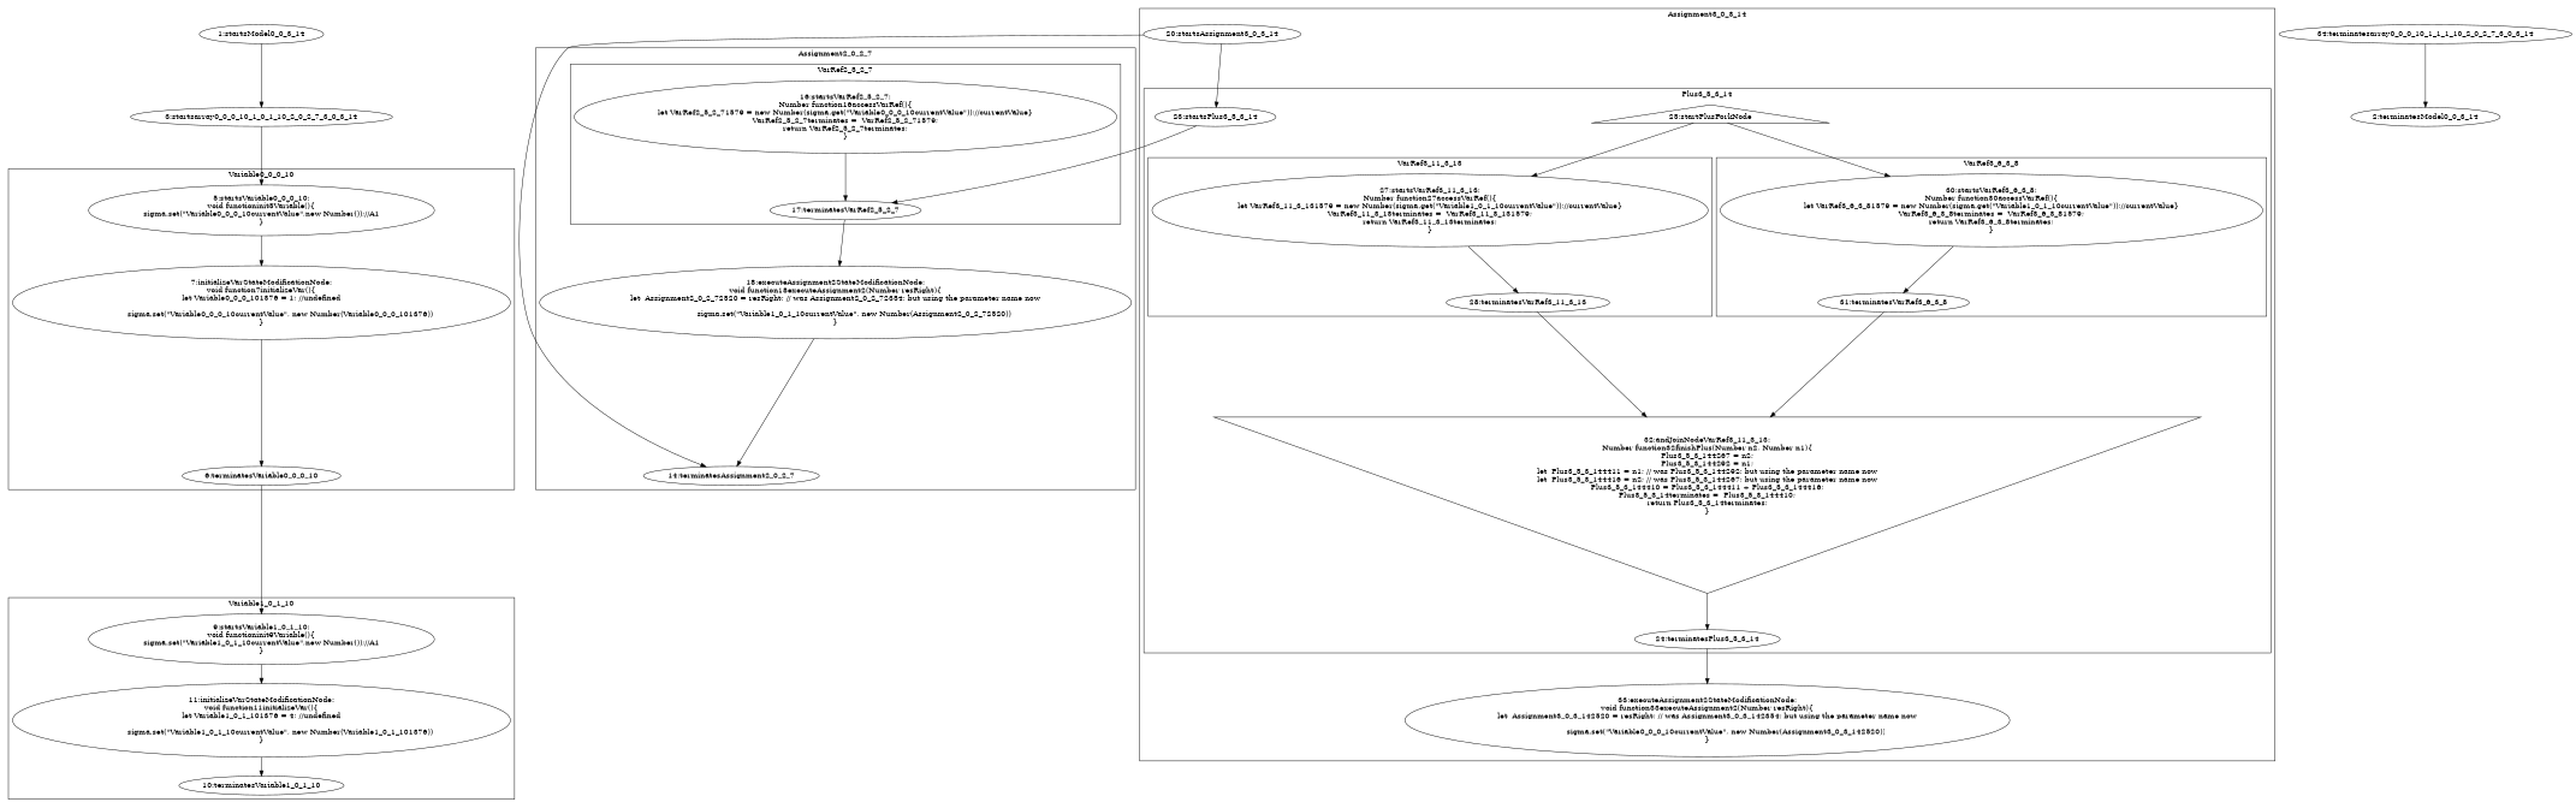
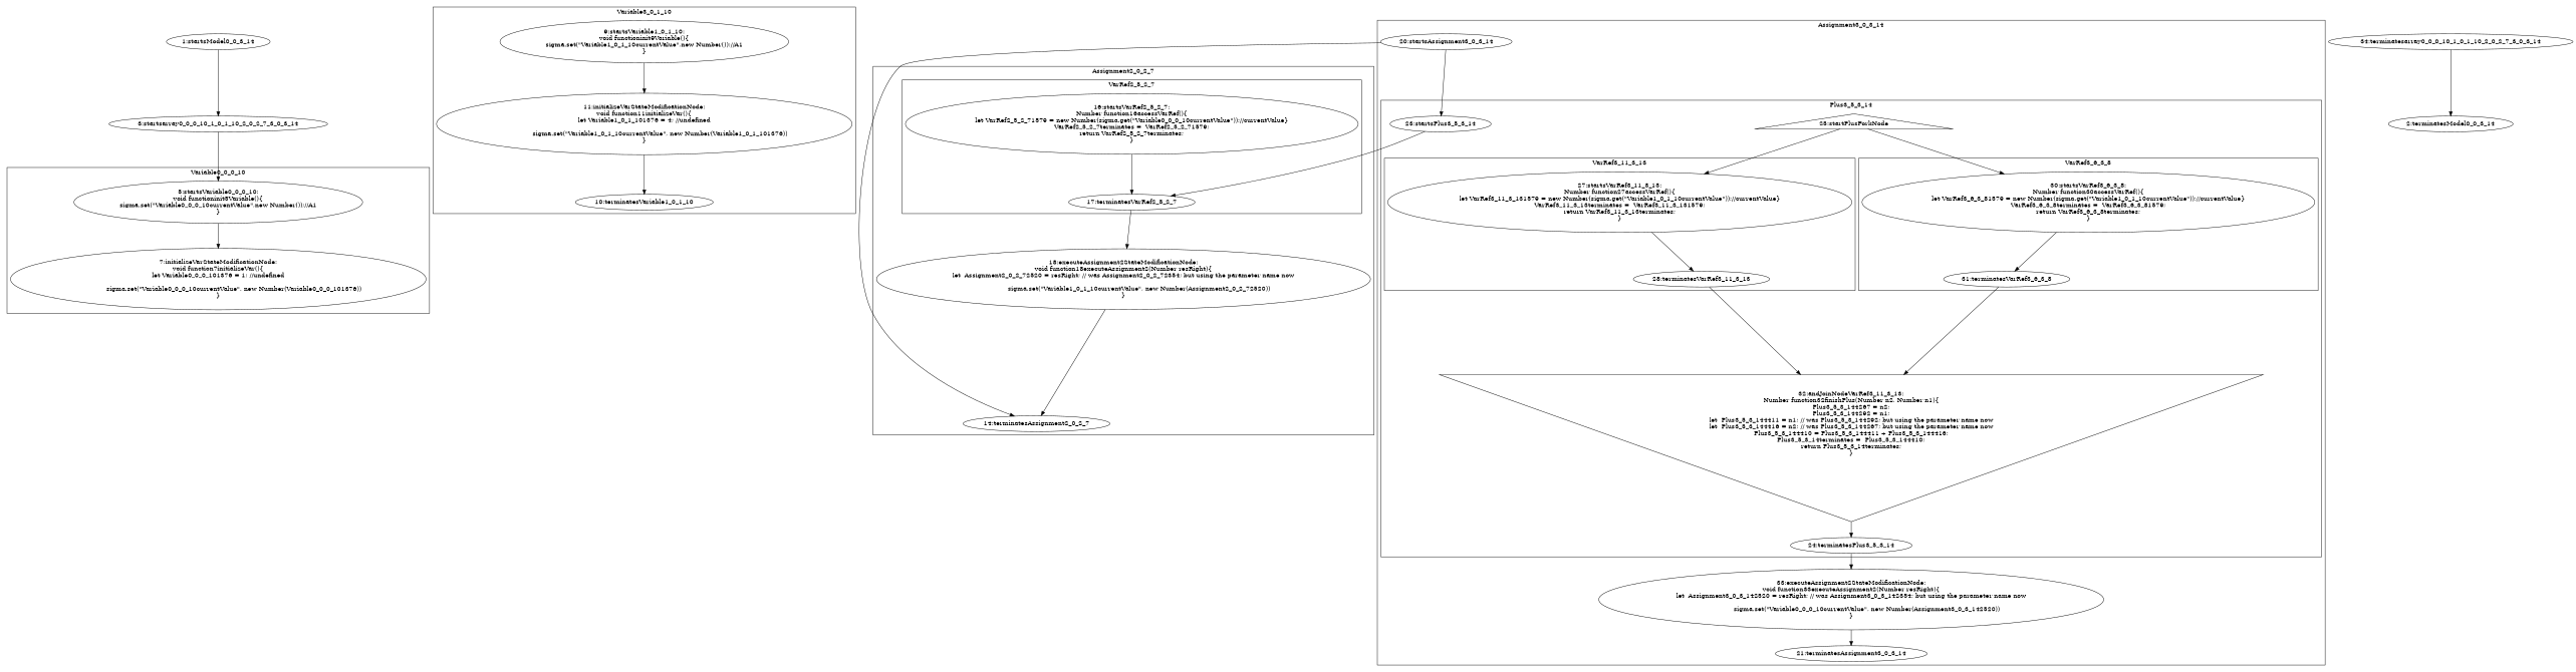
  digraph {
    node [shape=ellipse]
    n1 [label="5:startsVariable0_0_0_10:\nvoid functioninit5Variable(){\nsigma.set(\"Variable0_0_0_10currentValue\",new Number());//A1\n}"]
-   n2 [label="6:terminatesVariable0_0_0_10"]
    n3 [label="7:initializeVarStateModificationNode:\nvoid function7initializeVar(){\nlet Variable0_0_0_101376 = 1; //undefined\n\n                sigma.set(\"Variable0_0_0_10currentValue\", new Number(Variable0_0_0_101376))\n}"]
    n4 [label="9:startsVariable1_0_1_10:\nvoid functioninit9Variable(){\nsigma.set(\"Variable1_0_1_10currentValue\",new Number());//A1\n}"]
    n5 [label="10:terminatesVariable1_0_1_10"]
    n6 [label="11:initializeVarStateModificationNode:\nvoid function11initializeVar(){\nlet Variable1_0_1_101376 = 4; //undefined\n\n                sigma.set(\"Variable1_0_1_10currentValue\", new Number(Variable1_0_1_101376))\n}"]
    n7 [label="16:startsVarRef2_5_2_7:\nNumber function16accessVarRef(){\nlet VarRef2_5_2_71579 = new Number(sigma.get(\"Variable0_0_0_10currentValue\"));//currentValue}\nVarRef2_5_2_7terminates =  VarRef2_5_2_71579;\nreturn VarRef2_5_2_7terminates;\n}"]
    n8 [label="17:terminatesVarRef2_5_2_7"]
    n9 [label="14:terminatesAssignment2_0_2_7"]
    n10 [label="18:executeAssignment2StateModificationNode:\nvoid function18executeAssignment2(Number resRight){\nlet  Assignment2_0_2_72520 = resRight; // was Assignment2_0_2_72354; but using the parameter name now\n                                 \n                sigma.set(\"Variable1_0_1_10currentValue\", new Number(Assignment2_0_2_72520))\n}"]
    n11 [label="27:startsVarRef3_11_3_13:\nNumber function27accessVarRef(){\nlet VarRef3_11_3_131579 = new Number(sigma.get(\"Variable1_0_1_10currentValue\"));//currentValue}\nVarRef3_11_3_13terminates =  VarRef3_11_3_131579;\nreturn VarRef3_11_3_13terminates;\n}"]
    n12 [label="28:terminatesVarRef3_11_3_13"]
    n13 [label="30:startsVarRef3_6_3_8:\nNumber function30accessVarRef(){\nlet VarRef3_6_3_81579 = new Number(sigma.get(\"Variable1_0_1_10currentValue\"));//currentValue}\nVarRef3_6_3_8terminates =  VarRef3_6_3_81579;\nreturn VarRef3_6_3_8terminates;\n}"]
    n14 [label="31:terminatesVarRef3_6_3_8"]
    n15 [label="23:startsPlus3_5_3_14"]
    n16 [label="24:terminatesPlus3_5_3_14"]
    n17 [label="25:startPlusForkNode" shape=triangle]
    n18 [label="32:andJoinNodeVarRef3_11_3_13:\nNumber function32finishPlus(Number n2, Number n1){\nPlus3_5_3_144267 = n2;\nPlus3_5_3_144292 = n1;\nlet  Plus3_5_3_144411 = n1; // was Plus3_5_3_144292; but using the parameter name now\nlet  Plus3_5_3_144416 = n2; // was Plus3_5_3_144267; but using the parameter name now\nPlus3_5_3_144410 = Plus3_5_3_144411 + Plus3_5_3_144416;\nPlus3_5_3_14terminates =  Plus3_5_3_144410;\nreturn Plus3_5_3_14terminates;\n}" shape=invtriangle]
    n19 [label="20:startsAssignment3_0_3_14"]
+   n20 [label="21:terminatesAssignment3_0_3_14"]
    n21 [label="33:executeAssignment2StateModificationNode:\nvoid function33executeAssignment2(Number resRight){\nlet  Assignment3_0_3_142520 = resRight; // was Assignment3_0_3_142354; but using the parameter name now\n                                 \n                sigma.set(\"Variable0_0_0_10currentValue\", new Number(Assignment3_0_3_142520))\n}"]
-   n22 [label="34:terminatesarray0_0_0_10_1_1_1_10_2_0_2_7_3_0_3_14"]
+   n22 [label="34:terminatesarray0_0_0_10_1_0_1_10_2_0_2_7_3_0_3_14"]
    n23 [label="2:terminatesModel0_0_3_14"]
    n24 [label="1:startsModel0_0_3_14"]
    n25 [label="3:startsarray0_0_0_10_1_0_1_10_2_0_2_7_3_0_3_14"]
    subgraph cluster_1 {
      label=Variable0_0_0_10
      n1
-     n2
      n3
    }
    subgraph cluster_2 {
-     label=Variable1_0_1_10
+     label=Variable3_0_1_10
      n4
      n5
      n6
    }
    subgraph cluster_3 {
      label=Assignment2_0_2_7
      n9
      n10
      subgraph cluster_4 {
        label=VarRef2_5_2_7
        n7
        n8
      }
    }
    subgraph cluster_5 {
      label=Assignment3_0_3_14
      n19
+     n20
      n21
      subgraph cluster_6 {
        label=Plus3_5_3_14
        n15
        n16
        n17
        n18
        subgraph cluster_7 {
          label=VarRef3_11_3_13
          n11
          n12
        }
        subgraph cluster_8 {
          label=VarRef3_6_3_8
          n13
          n14
        }
      }
    }
    n1 -> n3
-   n2 -> n4
-   n3 -> n2
    n4 -> n6
    n6 -> n5
    n7 -> n8
    n8 -> n10
    n10 -> n9
    n11 -> n12
    n12 -> n18
    n13 -> n14
    n14 -> n18
    n15 -> n8
    n16 -> n21
    n17 -> n11
    n17 -> n13
    n18 -> n16
    n19 -> n9
    n19 -> n15
+   n21 -> n20
    n22 -> n23
    n24 -> n25
    n25 -> n1
  }
